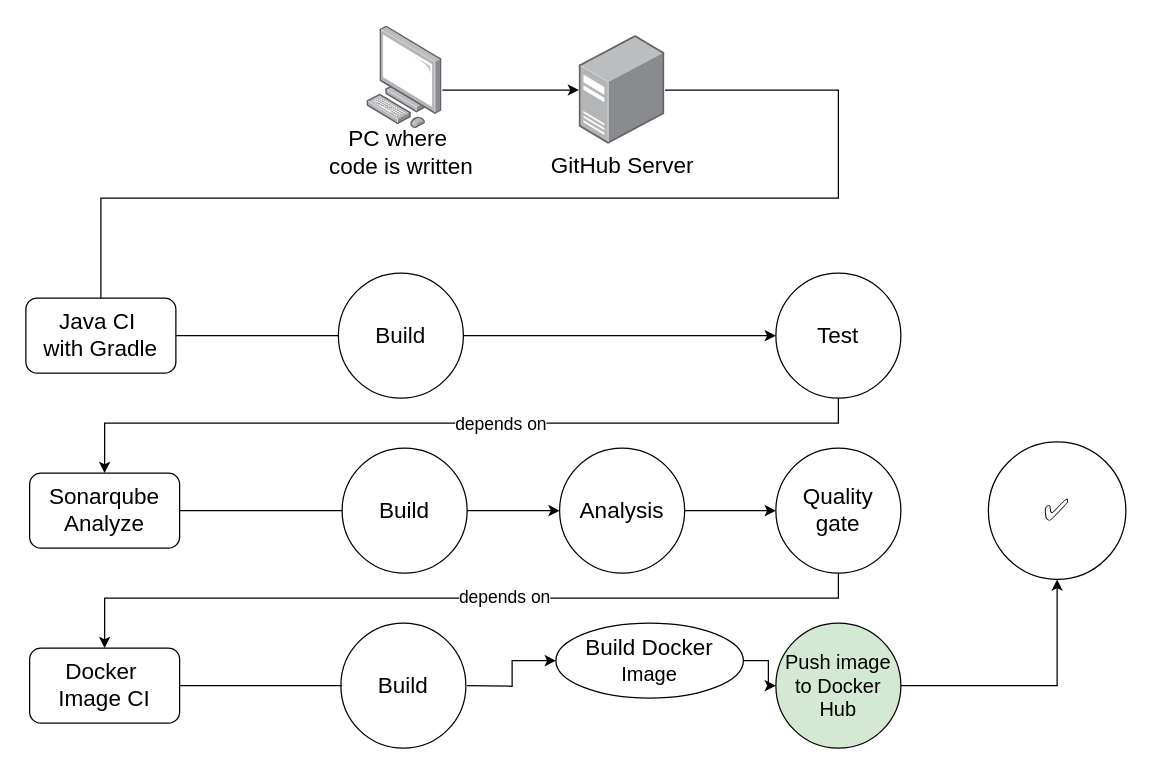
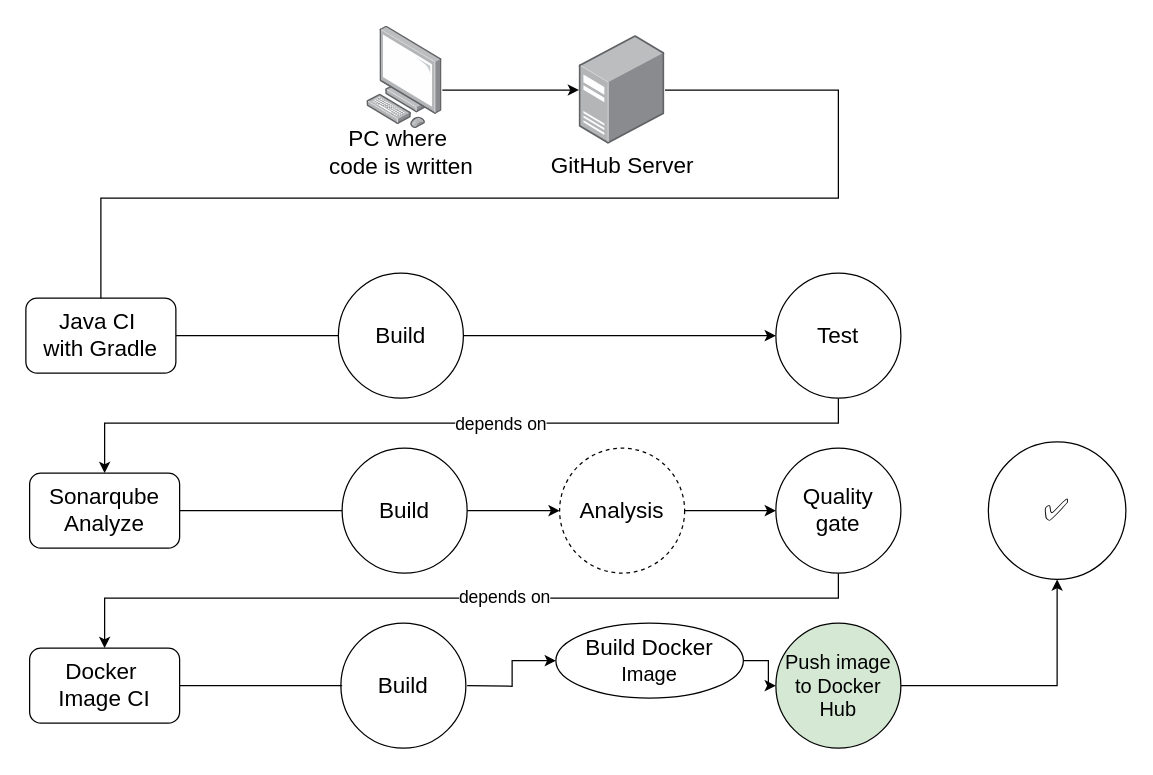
  <mxCell id="0" />
  <mxCell id="1" parent="0" />
  <mxCell id="2" value="&lt;font style=&quot;font-size: 18px;&quot;&gt;Build&lt;/font&gt;" style="ellipse;whiteSpace=wrap;html=1;aspect=fixed;" parent="1" vertex="1"><mxGeometry x="272" y="498" width="100" height="100" as="geometry" /></mxCell>
  <mxCell id="3" value="&lt;font style=&quot;font-size: 18px;&quot;&gt;Docker&amp;nbsp;&lt;/font&gt;&lt;div&gt;&lt;font style=&quot;font-size: 18px;&quot;&gt;Image CI&lt;/font&gt;&lt;/div&gt;" style="rounded=1;whiteSpace=wrap;html=1;" parent="1" vertex="1"><mxGeometry x="23" y="518" width="120" height="60" as="geometry" /></mxCell>
  <mxCell id="4" style="edgeStyle=orthogonalEdgeStyle;rounded=0;orthogonalLoop=1;jettySize=auto;html=1;entryX=0;entryY=0.5;entryDx=0;entryDy=0;" parent="1" source="5" target="12" edge="1"><mxGeometry relative="1" as="geometry" /></mxCell>
  <mxCell id="5" value="&lt;font style=&quot;font-size: 18px;&quot;&gt;Build&lt;/font&gt;" style="ellipse;whiteSpace=wrap;html=1;aspect=fixed;" parent="1" vertex="1"><mxGeometry x="270" y="218" width="100" height="100" as="geometry" /></mxCell>
  <mxCell id="6" value="&lt;font style=&quot;font-size: 18px;&quot;&gt;Java CI&amp;nbsp;&lt;/font&gt;&lt;div&gt;&lt;font style=&quot;font-size: 18px;&quot;&gt;with Gradle&lt;/font&gt;&lt;/div&gt;" style="rounded=1;whiteSpace=wrap;html=1;" parent="1" vertex="1"><mxGeometry x="20" y="238" width="120" height="60" as="geometry" /></mxCell>
  <mxCell id="7" style="edgeStyle=orthogonalEdgeStyle;rounded=0;orthogonalLoop=1;jettySize=auto;html=1;entryX=0;entryY=0.5;entryDx=0;entryDy=0;" parent="1" source="8" target="23" edge="1"><mxGeometry relative="1" as="geometry" /></mxCell>
  <mxCell id="8" value="&lt;font style=&quot;font-size: 18px;&quot;&gt;Build&lt;/font&gt;" style="ellipse;whiteSpace=wrap;html=1;aspect=fixed;" parent="1" vertex="1"><mxGeometry x="273" y="358" width="100" height="100" as="geometry" /></mxCell>
  <mxCell id="9" value="&lt;font style=&quot;font-size: 18px;&quot;&gt;Sonarqube&lt;/font&gt;&lt;div&gt;&lt;font style=&quot;font-size: 18px;&quot;&gt;Analyze&lt;/font&gt;&lt;/div&gt;" style="rounded=1;whiteSpace=wrap;html=1;" parent="1" vertex="1"><mxGeometry x="23" y="378" width="120" height="60" as="geometry" /></mxCell>
  <mxCell id="10" style="edgeStyle=orthogonalEdgeStyle;rounded=0;orthogonalLoop=1;jettySize=auto;html=1;entryX=0.5;entryY=0;entryDx=0;entryDy=0;" parent="1" source="12" target="9" edge="1"><mxGeometry relative="1" as="geometry"><Array as="points"><mxPoint x="670" y="338" /><mxPoint x="83" y="338" /></Array></mxGeometry></mxCell>
  <mxCell id="11" value="&lt;font style=&quot;font-size: 14px;&quot;&gt;depends on&lt;/font&gt;" style="edgeLabel;html=1;align=center;verticalAlign=middle;resizable=0;points=[];" parent="10" vertex="1" connectable="0"><mxGeometry x="0.48" y="-2" relative="1" as="geometry"><mxPoint x="189" y="2" as="offset" /></mxGeometry></mxCell>
  <mxCell id="12" value="&lt;font style=&quot;font-size: 18px;&quot;&gt;Test&lt;/font&gt;" style="ellipse;whiteSpace=wrap;html=1;aspect=fixed;" parent="1" vertex="1"><mxGeometry x="620" y="218" width="100" height="100" as="geometry" /></mxCell>
  <mxCell id="13" value="" style="endArrow=none;html=1;rounded=0;exitX=1;exitY=0.5;exitDx=0;exitDy=0;entryX=0;entryY=0.5;entryDx=0;entryDy=0;" parent="1" source="3" edge="1"><mxGeometry width="50" height="50" relative="1" as="geometry"><mxPoint x="353" y="683" as="sourcePoint" /><mxPoint x="273" y="548" as="targetPoint" /></mxGeometry></mxCell>
  <mxCell id="14" value="" style="endArrow=none;html=1;rounded=0;exitX=1;exitY=0.5;exitDx=0;exitDy=0;entryX=0;entryY=0.5;entryDx=0;entryDy=0;" parent="1" source="6" target="5" edge="1"><mxGeometry width="50" height="50" relative="1" as="geometry"><mxPoint x="140" y="267.5" as="sourcePoint" /><mxPoint x="270" y="267.5" as="targetPoint" /></mxGeometry></mxCell>
  <mxCell id="15" value="" style="endArrow=none;html=1;rounded=0;entryX=0;entryY=0.5;entryDx=0;entryDy=0;exitX=1;exitY=0.5;exitDx=0;exitDy=0;" parent="1" source="9" target="8" edge="1"><mxGeometry width="50" height="50" relative="1" as="geometry"><mxPoint x="143" y="418" as="sourcePoint" /><mxPoint x="273" y="407.5" as="targetPoint" /></mxGeometry></mxCell>
  <mxCell id="16" value="&lt;font style=&quot;font-size: 24px;&quot;&gt;✅&lt;/font&gt;" style="ellipse;whiteSpace=wrap;html=1;aspect=fixed;" parent="1" vertex="1"><mxGeometry x="790" y="353" width="110" height="110" as="geometry" /></mxCell>
  <mxCell id="17" value="" style="image;points=[];aspect=fixed;html=1;align=center;shadow=0;dashed=0;image=img/lib/allied_telesis/computer_and_terminals/Personal_Computer.svg;" parent="1" vertex="1"><mxGeometry x="292.82" y="20.6" width="60.36" height="81.8" as="geometry" /></mxCell>
  <mxCell id="18" value="&lt;font style=&quot;font-size: 18px;&quot;&gt;GitHub Server&lt;/font&gt;" style="image;points=[];aspect=fixed;html=1;align=center;shadow=0;dashed=0;image=img/lib/allied_telesis/computer_and_terminals/Server_Desktop.svg;" parent="1" vertex="1"><mxGeometry x="462.68" y="28" width="68.63" height="87" as="geometry" /></mxCell>
  <mxCell id="19" style="edgeStyle=orthogonalEdgeStyle;rounded=0;orthogonalLoop=1;jettySize=auto;html=1;entryX=-0.003;entryY=0.5;entryDx=0;entryDy=0;entryPerimeter=0;" parent="1" source="17" target="18" edge="1"><mxGeometry relative="1" as="geometry"><Array as="points"><mxPoint x="400" y="72" /></Array></mxGeometry></mxCell>
  <mxCell id="20" value="" style="endArrow=none;html=1;rounded=0;entryX=0.5;entryY=0;entryDx=0;entryDy=0;edgeStyle=orthogonalEdgeStyle;" parent="1" target="6" edge="1" source="18"><mxGeometry width="50" height="50" relative="1" as="geometry"><mxPoint x="120" y="38" as="sourcePoint" /><mxPoint x="360" y="58" as="targetPoint" /><Array as="points"><mxPoint x="670" y="72" /><mxPoint x="670" y="158" /><mxPoint x="80" y="158" /></Array></mxGeometry></mxCell>
  <mxCell id="21" value="&lt;font style=&quot;font-size: 18px;&quot;&gt;PC where&amp;nbsp;&lt;/font&gt;&lt;div&gt;&lt;font style=&quot;font-size: 18px;&quot;&gt;code is written&lt;/font&gt;&lt;/div&gt;" style="text;html=1;align=center;verticalAlign=middle;resizable=0;points=[];autosize=1;strokeColor=none;fillColor=none;" parent="1" vertex="1"><mxGeometry x="250" y="92.4" width="140" height="60" as="geometry" /></mxCell>
  <mxCell id="22" style="edgeStyle=orthogonalEdgeStyle;rounded=0;orthogonalLoop=1;jettySize=auto;html=1;entryX=0;entryY=0.5;entryDx=0;entryDy=0;" parent="1" source="23" target="25" edge="1"><mxGeometry relative="1" as="geometry" /></mxCell>
- <mxCell id="23" value="&lt;font style=&quot;font-size: 18px;&quot;&gt;Analysis&lt;/font&gt;" style="ellipse;whiteSpace=wrap;html=1;aspect=fixed;" parent="1" vertex="1"><mxGeometry x="447" y="358" width="100" height="100" as="geometry" /></mxCell>
+ <mxCell id="23" value="&lt;font style=&quot;font-size: 18px;&quot;&gt;Analysis&lt;/font&gt;" style="ellipse;whiteSpace=wrap;html=1;aspect=fixed;dashed=1;" parent="1" vertex="1"><mxGeometry x="447" y="358" width="100" height="100" as="geometry" /></mxCell>
  <mxCell id="24" style="edgeStyle=orthogonalEdgeStyle;rounded=0;orthogonalLoop=1;jettySize=auto;html=1;entryX=0.5;entryY=0;entryDx=0;entryDy=0;" parent="1" source="25" target="3" edge="1"><mxGeometry relative="1" as="geometry"><Array as="points"><mxPoint x="670" y="478" /><mxPoint x="83" y="478" /></Array></mxGeometry></mxCell>
  <mxCell id="25" value="&lt;font style=&quot;font-size: 18px;&quot;&gt;Quality&lt;/font&gt;&lt;div&gt;&lt;font style=&quot;font-size: 18px;&quot;&gt;gate&lt;/font&gt;&lt;/div&gt;" style="ellipse;whiteSpace=wrap;html=1;aspect=fixed;" parent="1" vertex="1"><mxGeometry x="620" y="358" width="100" height="100" as="geometry" /></mxCell>
  <mxCell id="26" value="" style="edgeStyle=orthogonalEdgeStyle;rounded=0;orthogonalLoop=1;jettySize=auto;html=1;entryX=0;entryY=0.5;entryDx=0;entryDy=0;" parent="1" target="27" edge="1"><mxGeometry relative="1" as="geometry"><mxPoint x="373" y="548" as="sourcePoint" /><mxPoint x="815" y="638" as="targetPoint" /></mxGeometry></mxCell>
  <mxCell id="27" value="&lt;font style=&quot;font-size: 18px;&quot;&gt;Build Docker&lt;/font&gt;&lt;div&gt;&lt;font size=&quot;3&quot;&gt;Image&lt;/font&gt;&lt;/div&gt;" style="ellipse;whiteSpace=wrap;html=1;aspect=fixed;" parent="1" vertex="1"><mxGeometry x="444" y="498" width="150" height="60" as="geometry" /></mxCell>
  <mxCell id="28" value="" style="edgeStyle=orthogonalEdgeStyle;rounded=0;orthogonalLoop=1;jettySize=auto;html=1;entryX=0;entryY=0.5;entryDx=0;entryDy=0;" parent="1" source="27" target="30" edge="1"><mxGeometry relative="1" as="geometry"><mxPoint x="540" y="548" as="sourcePoint" /><mxPoint x="815" y="638" as="targetPoint" /></mxGeometry></mxCell>
  <mxCell id="29" style="edgeStyle=orthogonalEdgeStyle;rounded=0;orthogonalLoop=1;jettySize=auto;html=1;entryX=0.5;entryY=1;entryDx=0;entryDy=0;" parent="1" source="30" target="16" edge="1"><mxGeometry relative="1" as="geometry" /></mxCell>
  <mxCell id="30" value="&lt;font style=&quot;font-size: 16px;&quot;&gt;Push image to Docker Hub&lt;/font&gt;" style="ellipse;whiteSpace=wrap;html=1;aspect=fixed;fillColor=#d5e8d4;" parent="1" vertex="1"><mxGeometry x="620" y="498" width="100" height="100" as="geometry" /></mxCell>
  <mxCell id="31" value="&lt;font style=&quot;font-size: 14px;&quot;&gt;depends on&lt;/font&gt;" style="edgeLabel;html=1;align=center;verticalAlign=middle;resizable=0;points=[];" parent="1" vertex="1" connectable="0"><mxGeometry x="400" y="478" as="geometry"><mxPoint x="2" y="-2" as="offset" /></mxGeometry></mxCell>
